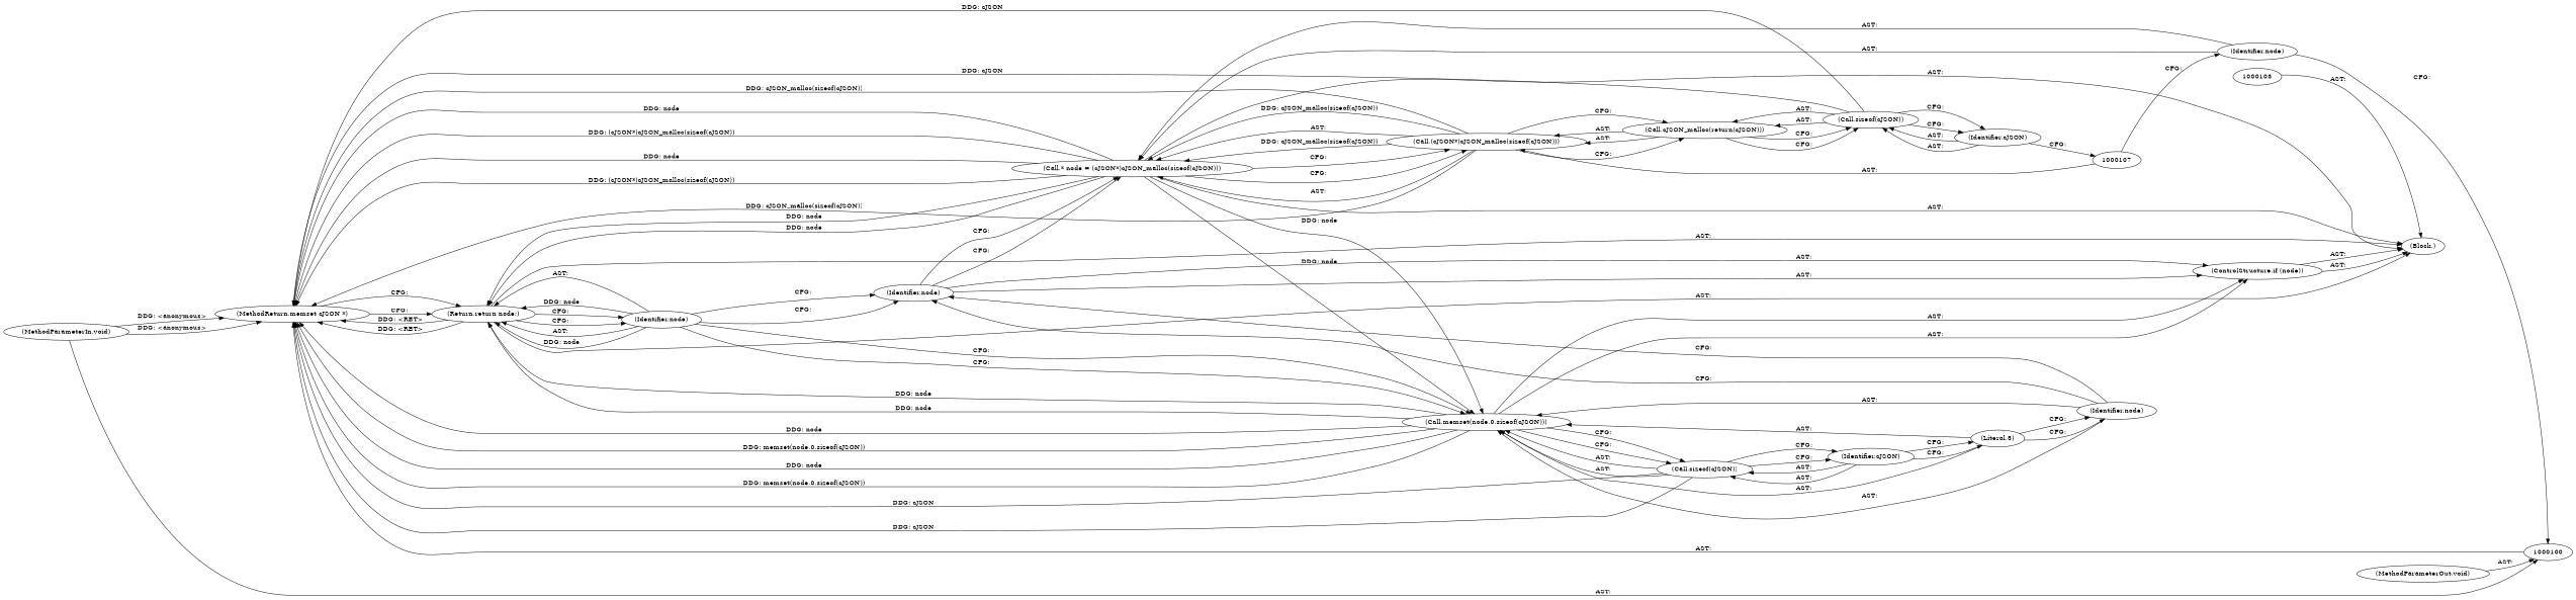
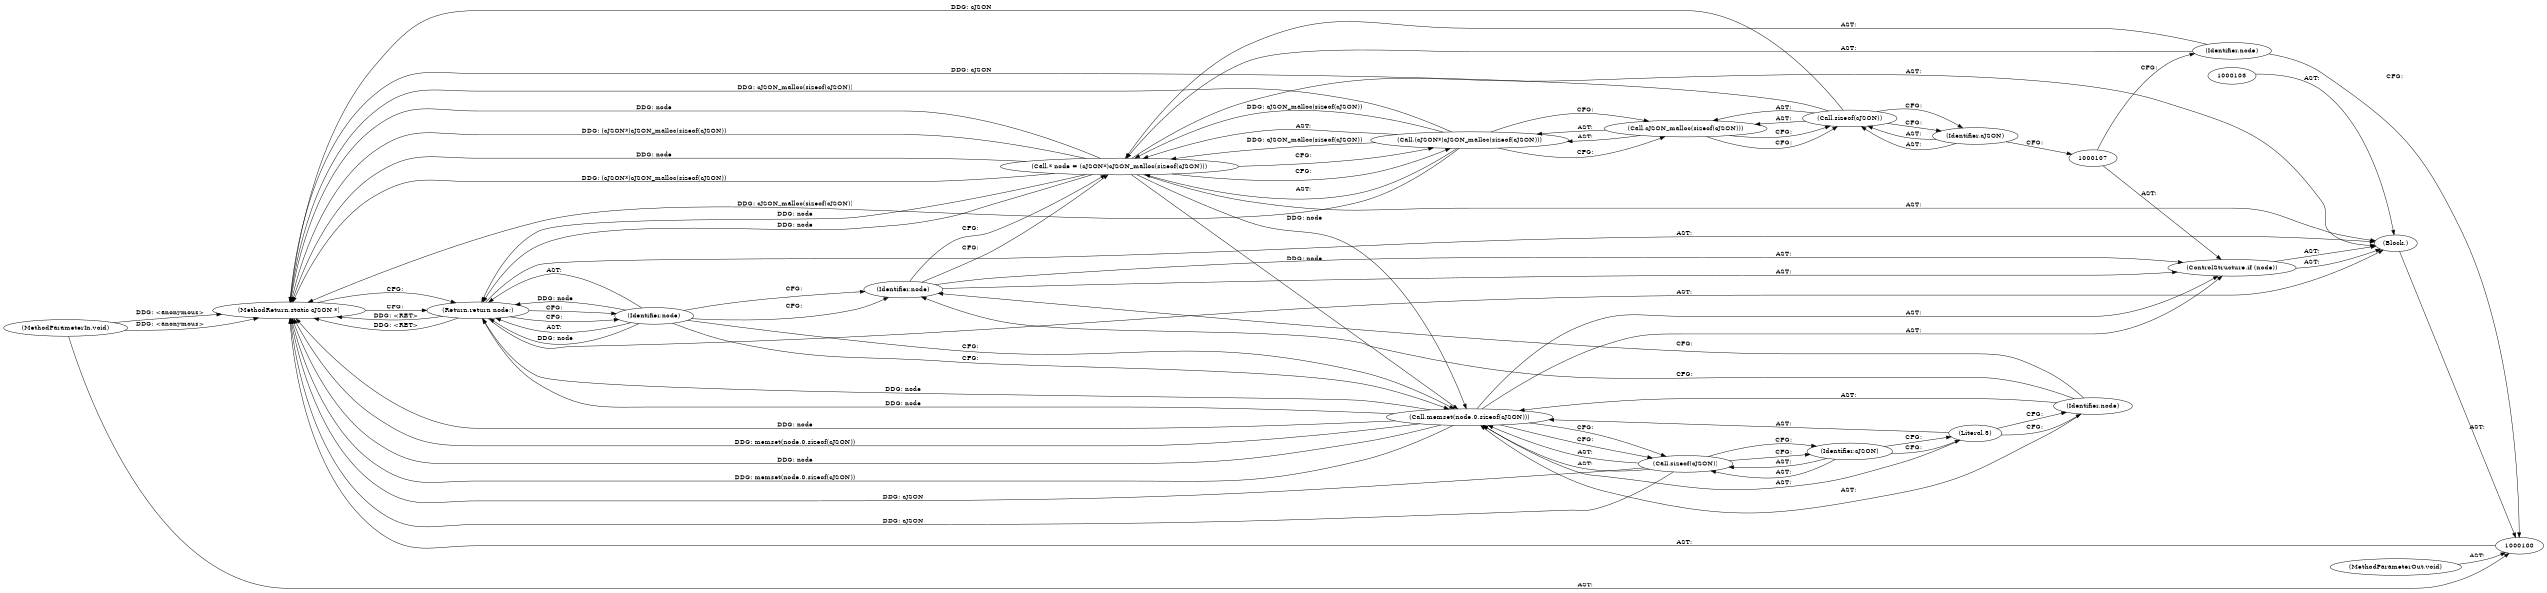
  digraph {
    rankdir=LR
-   n1 [label="(MethodReturn,memset cJSON *)"]
+   n1 [label="(MethodReturn,static cJSON *)"]
    n2 [label="(Return,return node;)"]
    n3 [label="(Block,)"]
    n4 [label="(Identifier,node)"]
    1000100
    n6 [label="(MethodParameterIn,void)"]
    n7 [label="(MethodParameterOut,void)"]
    n8 [label="(Call,(cJSON*)cJSON_malloc(sizeof(cJSON)))"]
-   n9 [label="(Call,cJSON_malloc(return(cJSON)))"]
+   n9 [label="(Call,cJSON_malloc(sizeof(cJSON)))"]
    n10 [label="(Call,* node = (cJSON*)cJSON_malloc(sizeof(cJSON)))"]
    n11 [label="(Call,sizeof(cJSON))"]
    n12 [label="(Call,memset(node,0,sizeof(cJSON)))"]
    n13 [label="(Identifier,cJSON)"]
    1000107
    n15 [label="(Identifier,node)"]
    n16 [label="(ControlStructure,if (node))"]
    n17 [label="(Call,sizeof(cJSON))"]
    n18 [label="(Identifier,cJSON)"]
    n19 [label="(Identifier,node)"]
    n20 [label="(Identifier,node)"]
    n21 [label="(Literal,5)"]
    1000103
    n1 -> n2 [label="CFG: "]
    n1 -> n2 [label="CFG: "]
    n2 -> n1 [label="DDG: <RET>"]
    n2 -> n1 [label="DDG: <RET>"]
    n2 -> n3 [label="AST: "]
    n2 -> n3 [label="AST: "]
    n2 -> n4 [label="CFG: "]
    n2 -> n4 [label="CFG: "]
+   n3 -> 1000100 [label="AST: "]
    n4 -> n2 [label="AST: "]
    n4 -> n2 [label="DDG: node"]
    n4 -> n2 [label="AST: "]
    n4 -> n2 [label="DDG: node"]
    n4 -> n12 [label="CFG: "]
    n4 -> n12 [label="CFG: "]
    n4 -> n20 [label="CFG: "]
    n4 -> n20 [label="CFG: "]
    1000100 -> n1 [label="AST: "]
    n6 -> n1 [label="DDG: <anonymous>"]
    n6 -> n1 [label="DDG: <anonymous>"]
    n6 -> 1000100 [label="AST: "]
    n7 -> 1000100 [label="AST: "]
    n8 -> n1 [label="DDG: cJSON_malloc(sizeof(cJSON))"]
    n8 -> n1 [label="DDG: cJSON_malloc(sizeof(cJSON))"]
    n8 -> n9 [label="CFG: "]
    n8 -> n9 [label="CFG: "]
    n8 -> n10 [label="AST: "]
    n8 -> n10 [label="DDG: cJSON_malloc(sizeof(cJSON))"]
    n8 -> n10 [label="AST: "]
    n8 -> n10 [label="DDG: cJSON_malloc(sizeof(cJSON))"]
    n9 -> n8 [label="AST: "]
    n9 -> n8 [label="AST: "]
    n9 -> n11 [label="CFG: "]
    n9 -> n11 [label="CFG: "]
    n10 -> n1 [label="DDG: node"]
    n10 -> n1 [label="DDG: (cJSON*)cJSON_malloc(sizeof(cJSON))"]
    n10 -> n1 [label="DDG: node"]
    n10 -> n1 [label="DDG: (cJSON*)cJSON_malloc(sizeof(cJSON))"]
    n10 -> n2 [label="DDG: node"]
    n10 -> n2 [label="DDG: node"]
    n10 -> n3 [label="AST: "]
    n10 -> n3 [label="AST: "]
    n10 -> n8 [label="CFG: "]
    n10 -> n8 [label="CFG: "]
    n10 -> n12 [label="DDG: node"]
    n10 -> n12 [label="DDG: node"]
    n11 -> n1 [label="DDG: cJSON"]
    n11 -> n1 [label="DDG: cJSON"]
    n11 -> n9 [label="AST: "]
    n11 -> n9 [label="AST: "]
    n11 -> n13 [label="CFG: "]
    n11 -> n13 [label="CFG: "]
    n12 -> n1 [label="DDG: node"]
    n12 -> n1 [label="DDG: memset(node,0,sizeof(cJSON))"]
    n12 -> n1 [label="DDG: node"]
    n12 -> n1 [label="DDG: memset(node,0,sizeof(cJSON))"]
    n12 -> n2 [label="DDG: node"]
    n12 -> n2 [label="DDG: node"]
    n12 -> n16 [label="AST: "]
    n12 -> n16 [label="AST: "]
    n12 -> n17 [label="CFG: "]
    n12 -> n17 [label="CFG: "]
    n13 -> n11 [label="AST: "]
    n13 -> n11 [label="AST: "]
    n13 -> 1000107 [label="CFG: "]
-   1000107 -> n8 [label="AST: "]
+   1000107 -> n16 [label="AST: "]
    1000107 -> n15 [label="CFG: "]
    n15 -> 1000100 [label="CFG: "]
    n15 -> n10 [label="AST: "]
    n15 -> n10 [label="AST: "]
    n16 -> n3 [label="AST: "]
    n16 -> n3 [label="AST: "]
    n17 -> n1 [label="DDG: cJSON"]
    n17 -> n1 [label="DDG: cJSON"]
    n17 -> n12 [label="AST: "]
    n17 -> n12 [label="AST: "]
    n17 -> n18 [label="CFG: "]
    n17 -> n18 [label="CFG: "]
    n18 -> n17 [label="AST: "]
    n18 -> n17 [label="AST: "]
    n18 -> n21 [label="CFG: "]
    n18 -> n21 [label="CFG: "]
    n19 -> n12 [label="AST: "]
    n19 -> n12 [label="AST: "]
    n19 -> n20 [label="CFG: "]
    n19 -> n20 [label="CFG: "]
    n20 -> n10 [label="CFG: "]
    n20 -> n10 [label="CFG: "]
    n20 -> n16 [label="AST: "]
    n20 -> n16 [label="AST: "]
    n21 -> n12 [label="AST: "]
    n21 -> n12 [label="AST: "]
    n21 -> n19 [label="CFG: "]
    n21 -> n19 [label="CFG: "]
    1000103 -> n3 [label="AST: "]
  }
